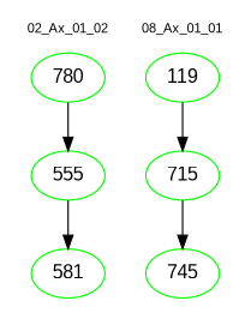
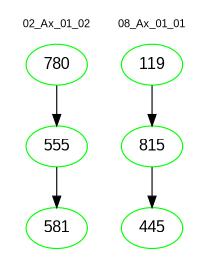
  digraph {
    fontname="Liberation Sans"
    node [color=green fontname="Liberation Sans"]
    edge [color=black fontname="Liberation Sans"]
    n1 [label=780]
    n2 [label=555]
    n3 [label=581]
    n4 [label=119]
-   n5 [label=715]
-   n6 [label=745]
+   n5 [label=815]
+   n6 [label=445]
    subgraph cluster_1 {
      color=white
      fontsize=10
      label="02_Ax_01_02"
      n1
      n2
      n3
    }
    subgraph cluster_2 {
      color=white
      fontsize=10
      label="08_Ax_01_01"
      n4
      n5
      n6
    }
    n1 -> n2
    n2 -> n3
    n4 -> n5
    n5 -> n6
  }
